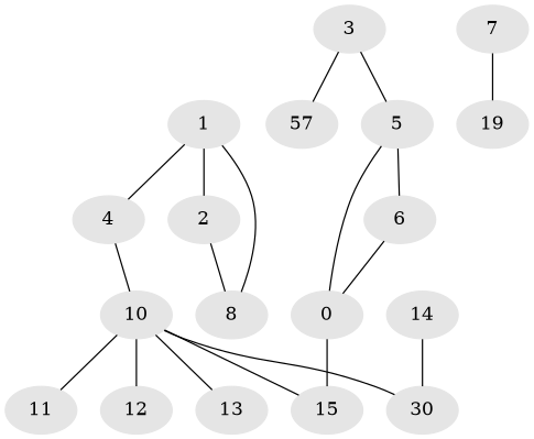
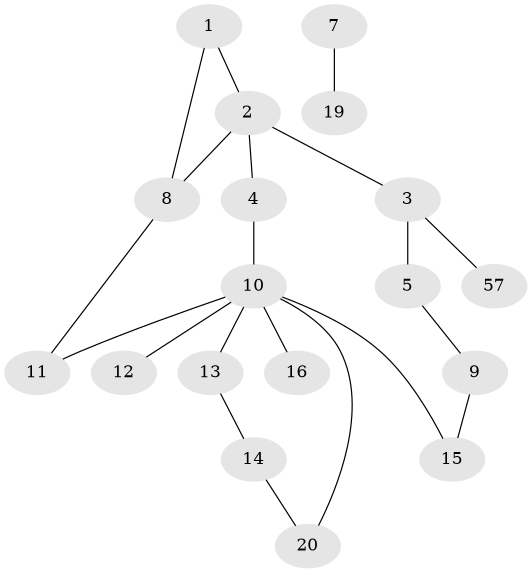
  graph {
    node [color=gray90 style=filled]
    1
    2
    8
    3
    4
    7
    19
    5
    n9 [label=57]
    10
    11
-   6
-   9 [label=0]
+   9
    15
    12
    13
-   20 [label=30]
+   16
+   20
    14
    1 -- 2
    1 -- 8
    2 -- 8
-   1 -- 4
+   2 -- 3
+   2 -- 4
+   8 -- 11
    3 -- 5
    3 -- n9
    4 -- 10
    7 -- 19
-   5 -- 6
    5 -- 9
    10 -- 11
    10 -- 15
    10 -- 12
    10 -- 13
+   10 -- 16
    10 -- 20
-   6 -- 9
    9 -- 15
+   13 -- 14
    14 -- 20
  }
